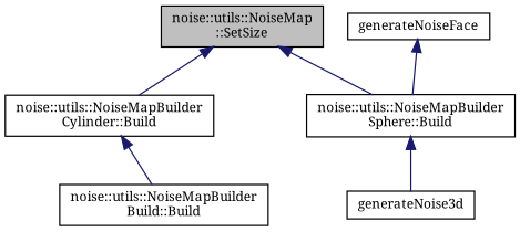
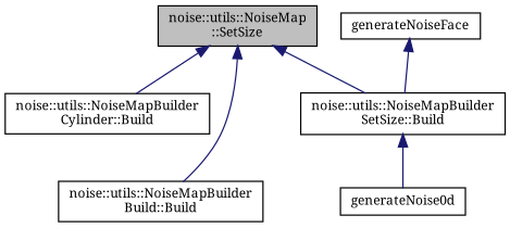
  digraph {
    fontname="Noto Serif"
    rankdir=TB
    node [color=black fillcolor=white fontname="Noto Serif" fontsize=10 shape=record style=filled]
    edge [color=midnightblue dir=back fontname="Noto Serif" fontsize=10 labelfontname=Helvetica labelfontsize=10 style=solid]
    n1 [fillcolor=grey75 fontcolor=black height=0.2 label="noise::utils::NoiseMap\l::SetSize" width=0.4]
    n2 [height=0.2 label="noise::utils::NoiseMapBuilder\lCylinder::Build" width=0.4]
    n3 [height=0.2 label="noise::utils::NoiseMapBuilder\lBuild::Build" width=0.4]
-   n4 [height=0.2 label="noise::utils::NoiseMapBuilder\lSphere::Build" width=0.4]
-   n5 [height=0.2 label=generateNoise3d width=0.4]
+   n4 [height=0.2 label="noise::utils::NoiseMapBuilder\lSetSize::Build" width=0.4]
+   n5 [height=0.2 label=generateNoise0d width=0.4]
    n6 [height=0.2 label=generateNoiseFace width=0.4]
    n1 -> n2
-   n2 -> n3
+   n1 -> n3
    n1 -> n4
    n4 -> n5
    n6 -> n4
  }
